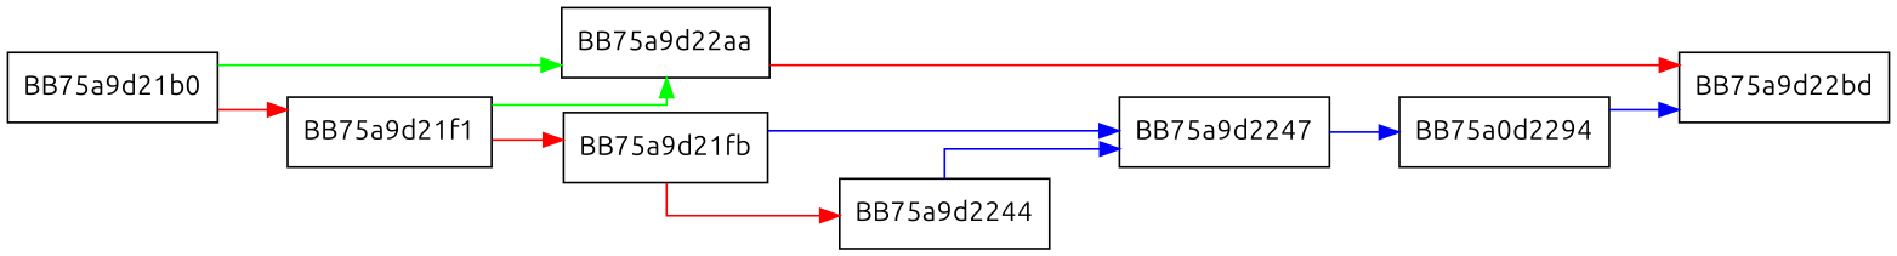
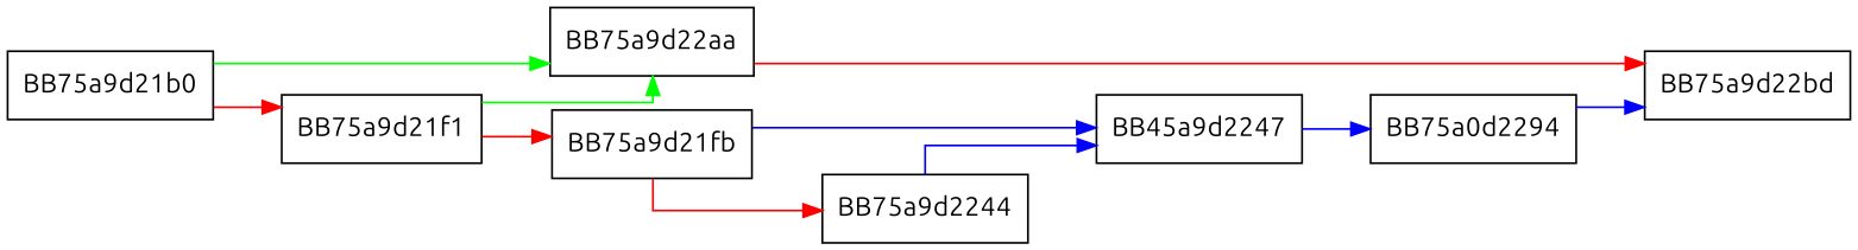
  digraph {
    fontname=Ubuntu
    rankdir=LR
    splines=ortho
    node [fontname=Ubuntu shape=box]
    edge [color=red fontname=Ubuntu]
    BB75a9d21b0
    BB75a9d22aa
    BB75a9d21f1
    BB75a9d22bd
    BB75a9d21fb
-   BB75a9d2247
+   BB75a9d2247 [label=BB45a9d2247]
    BB75a9d2244
    n8 [label=BB75a0d2294]
    BB75a9d21b0 -> BB75a9d22aa [color=green]
    BB75a9d21b0 -> BB75a9d21f1
    BB75a9d22aa -> BB75a9d22bd
    BB75a9d21f1 -> BB75a9d22aa [color=green]
    BB75a9d21f1 -> BB75a9d21fb
    BB75a9d21fb -> BB75a9d2247 [color=blue]
    BB75a9d21fb -> BB75a9d2244
    BB75a9d2247 -> n8 [color=blue]
    BB75a9d2244 -> BB75a9d2247 [color=blue]
    n8 -> BB75a9d22bd [color=blue]
  }
